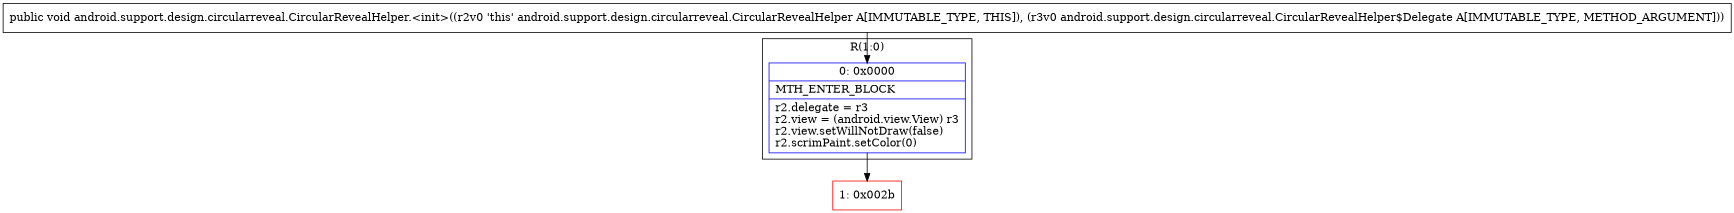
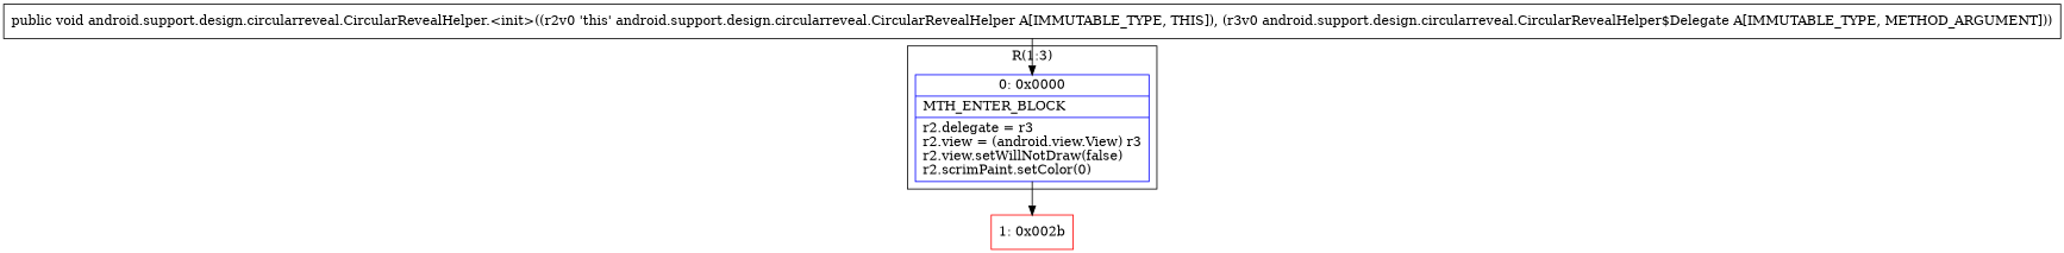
  digraph {
    node [shape=record]
    n1 [color=blue label="{0\:\ 0x0000|MTH_ENTER_BLOCK\l|r2.delegate = r3\lr2.view = (android.view.View) r3\lr2.view.setWillNotDraw(false)\lr2.scrimPaint.setColor(0)\l}"]
    n2 [color=red label="{1\:\ 0x002b}"]
    n3 [label="{public void android.support.design.circularreveal.CircularRevealHelper.\<init\>((r2v0 'this' android.support.design.circularreveal.CircularRevealHelper A[IMMUTABLE_TYPE, THIS]), (r3v0 android.support.design.circularreveal.CircularRevealHelper$Delegate A[IMMUTABLE_TYPE, METHOD_ARGUMENT])) }"]
    subgraph cluster_1 {
-     label="R(1:0)"
+     label="R(1:3)"
      n1
    }
    n1 -> n2
    n3 -> n1
  }
